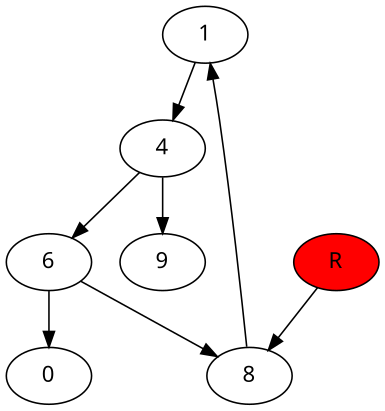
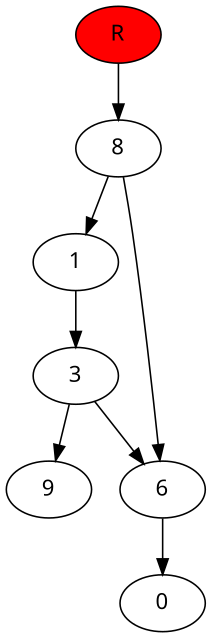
  digraph {
    fontname="Noto Sans"
    node [fontname="Noto Sans"]
    edge [fontname="Noto Sans"]
    1
-   4
+   4 [label=3]
    6
    9
    n5 [label=0]
    8
    R [fillcolor="#ff0000" style=filled]
    1 -> 4
    4 -> 6
    4 -> 9
    6 -> n5
-   6 -> 8
+   8 -> 6
    8 -> 1
    R -> 8
  }
